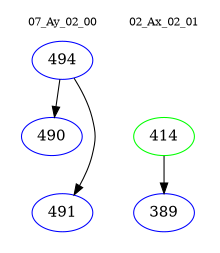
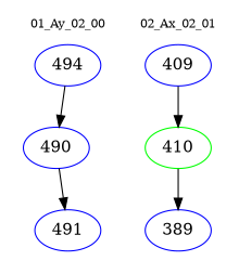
  digraph {
    node [color=blue]
    edge [color=black]
    n1 [label=494]
    n2 [label=490]
    n3 [label=491]
+   n4 [label=409]
    n5 [label=389]
-   n6 [color=green label=414]
+   n6 [color=green label=410]
    subgraph cluster_1 {
      color=white
      fontsize=10
-     label="07_Ay_02_00"
+     label="01_Ay_02_00"
      n1
      n2
      n3
    }
    subgraph cluster_2 {
      color=white
      fontsize=10
      label="02_Ax_02_01"
+     n4
      n5
      n6
    }
    n1 -> n2
-   n1 -> n3
+   n2 -> n3
+   n4 -> n6
    n6 -> n5
  }
